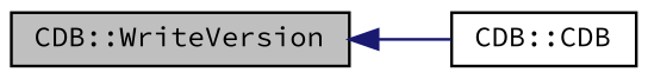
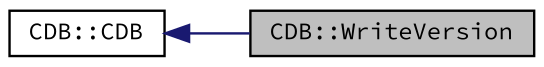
  digraph {
    rankdir=LR
    fontname="Source Code Pro"
    node [color=black fontname="Source Code Pro" fontsize=10 shape=record style=filled]
    n1 [fillcolor=grey75 fontcolor=black height=0.2 label="CDB::WriteVersion" width=0.4]
    n2 [fillcolor=white height=0.2 label="CDB::CDB" width=0.4]
-   n1 -> n2 [color=midnightblue dir=back fontname="Source Code Pro" fontsize=10 labelfontname=Helvetica labelfontsize=10 style=solid]
+   n2 -> n1 [color=midnightblue dir=back fontname="Source Code Pro" fontsize=10 labelfontname=Helvetica labelfontsize=10 style=solid]
  }
